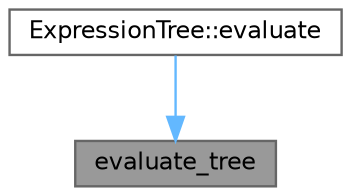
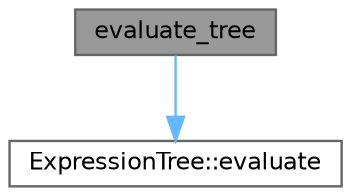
  digraph {
    rankdir=TB
    node [fontname=Helvetica fontsize=10 shape=box style=filled]
    n1 [color=gray40 fillcolor=grey60 fontcolor=black height=0.2 label=evaluate_tree width=0.4]
    n2 [color=grey40 fillcolor=white height=0.2 label="ExpressionTree::evaluate" width=0.4]
-   n2 -> n1 [color=steelblue1 fontname=Helvetica fontsize=10 labelfontname=Helvetica labelfontsize=10 style=solid]
+   n1 -> n2 [color=steelblue1 fontname=Helvetica fontsize=10 labelfontname=Helvetica labelfontsize=10 style=solid]
  }
